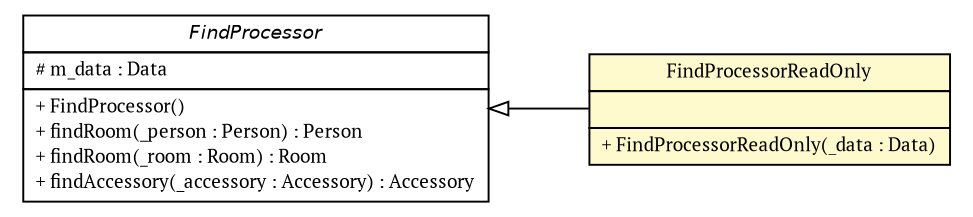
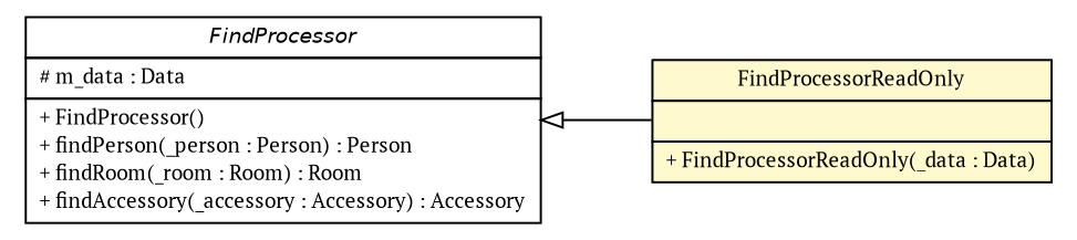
  digraph {
    nodesep=0.25
    ranksep=0.5
    rankdir=LR
    fontname="PT Serif"
    node [fontcolor=black fontname="PT Serif" fontsize=10.0 shape=plaintext]
    n1 [label=<<table title="com.connectlife.coreserver.environment.FindProcessorReadOnly" border="0" cellborder="1" cellspacing="0" cellpadding="2" port="p" bgcolor="lemonChiffon" href="./FindProcessorReadOnly.html"> 		<tr><td><table border="0" cellspacing="0" cellpadding="1"> <tr><td align="center" balign="center"> FindProcessorReadOnly </td></tr> 		</table></td></tr> 		<tr><td><table border="0" cellspacing="0" cellpadding="1"> <tr><td align="left" balign="left">  </td></tr> 		</table></td></tr> 		<tr><td><table border="0" cellspacing="0" cellpadding="1"> <tr><td align="left" balign="left"> + FindProcessorReadOnly(_data : Data) </td></tr> 		</table></td></tr> 		</table>>]
-   n2 [label=<<table title="com.connectlife.coreserver.environment.FindProcessor" border="0" cellborder="1" cellspacing="0" cellpadding="2" port="p" href="./FindProcessor.html"> 		<tr><td><table border="0" cellspacing="0" cellpadding="1"> <tr><td align="center" balign="center"><font face="Helvetica-Oblique"> FindProcessor </font></td></tr> 		</table></td></tr> 		<tr><td><table border="0" cellspacing="0" cellpadding="1"> <tr><td align="left" balign="left"> # m_data : Data </td></tr> 		</table></td></tr> 		<tr><td><table border="0" cellspacing="0" cellpadding="1"> <tr><td align="left" balign="left"> + FindProcessor() </td></tr> <tr><td align="left" balign="left"> + findRoom(_person : Person) : Person </td></tr> <tr><td align="left" balign="left"> + findRoom(_room : Room) : Room </td></tr> <tr><td align="left" balign="left"> + findAccessory(_accessory : Accessory) : Accessory </td></tr> 		</table></td></tr> 		</table>>]
+   n2 [label=<<table title="com.connectlife.coreserver.environment.FindProcessor" border="0" cellborder="1" cellspacing="0" cellpadding="2" port="p" href="./FindProcessor.html"> 		<tr><td><table border="0" cellspacing="0" cellpadding="1"> <tr><td align="center" balign="center"><font face="Helvetica-Oblique"> FindProcessor </font></td></tr> 		</table></td></tr> 		<tr><td><table border="0" cellspacing="0" cellpadding="1"> <tr><td align="left" balign="left"> # m_data : Data </td></tr> 		</table></td></tr> 		<tr><td><table border="0" cellspacing="0" cellpadding="1"> <tr><td align="left" balign="left"> + FindProcessor() </td></tr> <tr><td align="left" balign="left"> + findPerson(_person : Person) : Person </td></tr> <tr><td align="left" balign="left"> + findRoom(_room : Room) : Room </td></tr> <tr><td align="left" balign="left"> + findAccessory(_accessory : Accessory) : Accessory </td></tr> 		</table></td></tr> 		</table>>]
    n2 -> n1 [arrowtail=empty dir=back fontname="PT Serif" fontsize=10 headport=p labelfontname=Helvetica labelfontsize=10 tailport=p]
  }
